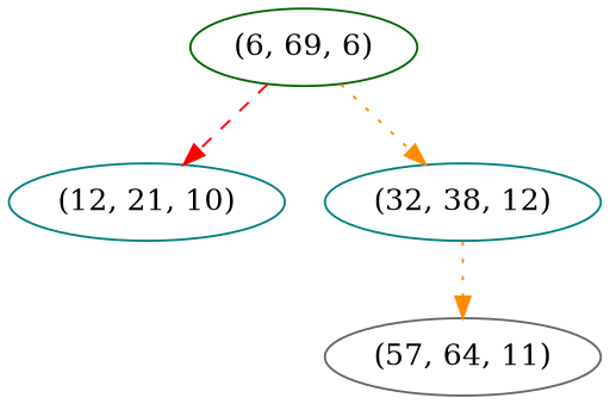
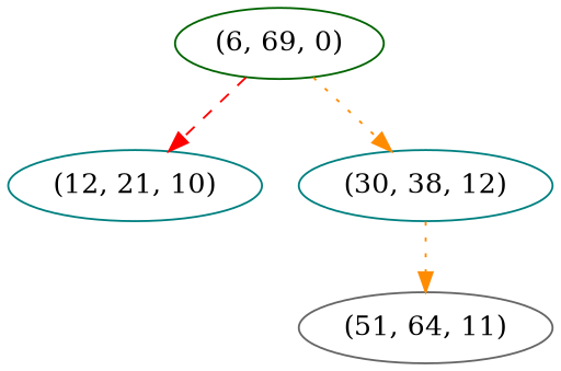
  digraph {
    node [color=teal]
    edge [color=darkorange style=dotted]
-   "(6, 69, 6)" [color=darkgreen]
+   "(6, 69, 6)" [color=darkgreen label="(6, 69, 0)"]
    "(12, 21, 10)"
-   "(30, 38, 12)" [label="(32, 38, 12)"]
-   "(51, 64, 11)" [color=gray40 label="(57, 64, 11)"]
+   "(30, 38, 12)"
+   "(51, 64, 11)" [color=gray40]
    "(6, 69, 6)" -> "(12, 21, 10)" [color=red style=dashed]
    "(6, 69, 6)" -> "(30, 38, 12)"
    "(30, 38, 12)" -> "(51, 64, 11)"
  }
